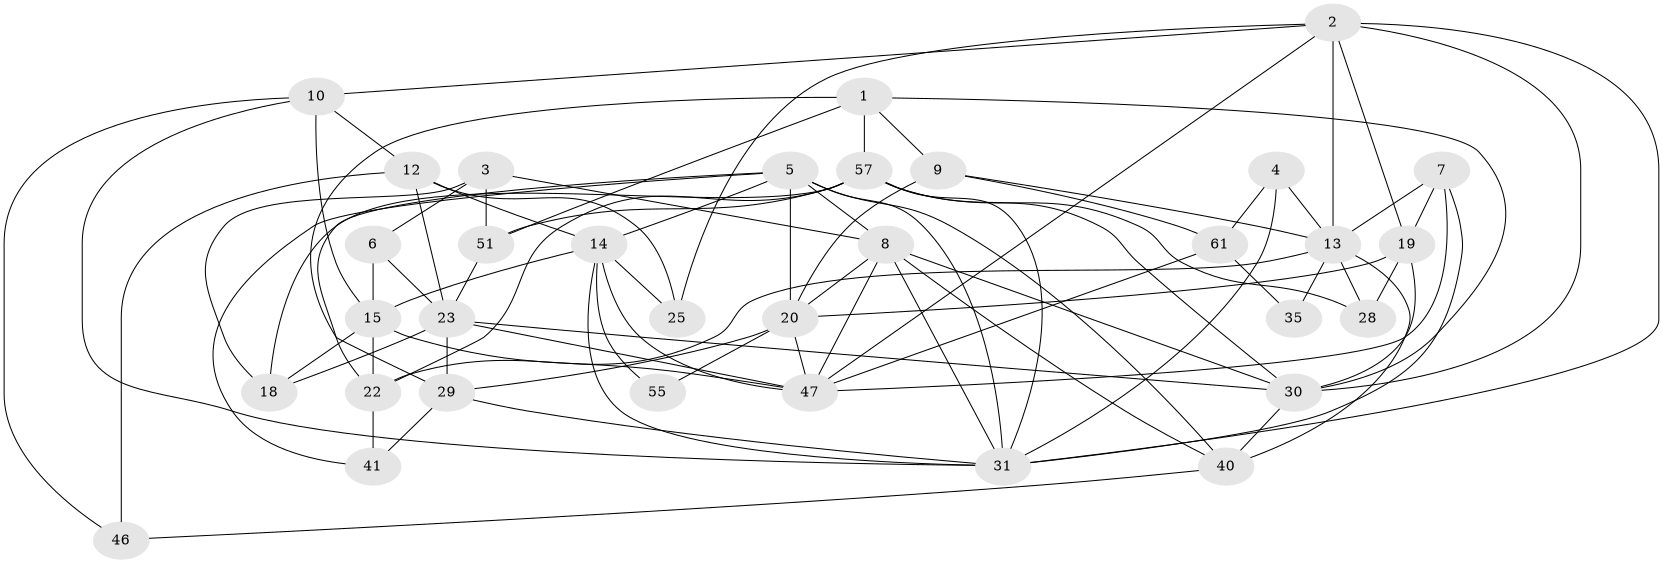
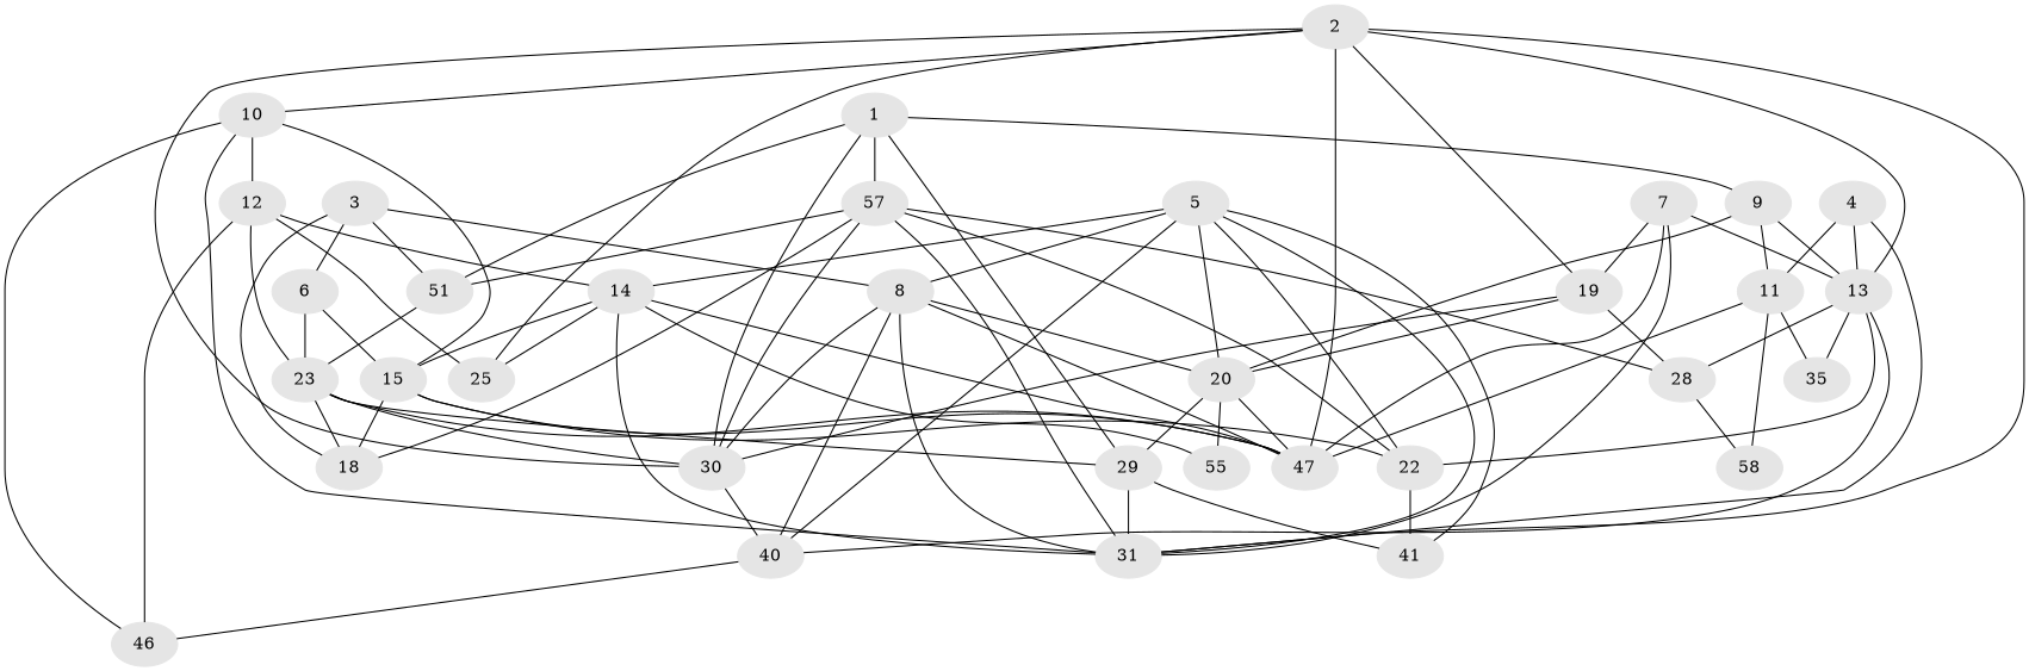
  graph {
    node [color=gray90 style=filled]
    9 [super="+32"]
    13 [super="+53"]
-   11 [super="+24" label=61]
+   11 [super="+24"]
    20 [super="+36"]
    1
    n6 [label=57 super="+33"]
    n7 [label=51 super="+39"]
    29 [super="+34"]
    30 [super="+43"]
    31 [super="+42"]
    n11 [label=18 super="+57"]
    22
    28 [super="+37"]
    23 [super="+54"]
    41
    40 [super="+52"]
    2 [super="+49"]
    10 [super="+50"]
    19 [super="+56"]
    25
    47 [super="+51"]
    15 [super="+18"]
    12 [super="+27"]
    46
    35
    3 [super="+16"]
    6
    8 [super="+48"]
    4 [super="+45"]
+   58
    55
    5 [super="+26"]
    14 [super="+44"]
    7
    9 -- 13
    9 -- 11
    9 -- 20
    13 -- 22
    13 -- 28
    13 -- 40
    13 -- 35
    11 -- 47
    11 -- 35
+   11 -- 58 [weight=2]
    20 -- 29
    20 -- 47
    20 -- 55
    1 -- 9
    1 -- n6
    1 -- n7
    1 -- 29
    1 -- 30
    n6 -- n7
    n6 -- 30
    n6 -- 31
    n6 -- n11
    n6 -- 22
    n6 -- 28
    n7 -- 23 [weight=2]
    29 -- 31
    29 -- 41
    30 -- 40 [weight=2]
    22 -- 41
+   28 -- 58
    23 -- 29
    23 -- 30
    23 -- n11
    23 -- 47
    40 -- 46
    2 -- 13
    2 -- 30
    2 -- 31
    2 -- 10
    2 -- 19
    2 -- 25
    2 -- 47
    10 -- 31
    10 -- 15
    10 -- 12
    10 -- 46
    19 -- 20
    19 -- 30
    19 -- 28
    15 -- n11
    15 -- 22
    15 -- 47
    12 -- 23
    12 -- 25
    12 -- 46
    12 -- 14
    3 -- n7
    3 -- n11
    3 -- 6
    3 -- 8
    6 -- 23
    6 -- 15
    8 -- 20
    8 -- 30
    8 -- 31
    8 -- 40
    8 -- 47
    4 -- 13 [weight=2]
    4 -- 11
    4 -- 31
    5 -- 20
    5 -- 31
    5 -- 22
    5 -- 41
    5 -- 40
    5 -- 8
    5 -- 14
    14 -- 31
    14 -- 25
    14 -- 47
    14 -- 15
    14 -- 55
    7 -- 13
    7 -- 31
    7 -- 19
    7 -- 47
  }
